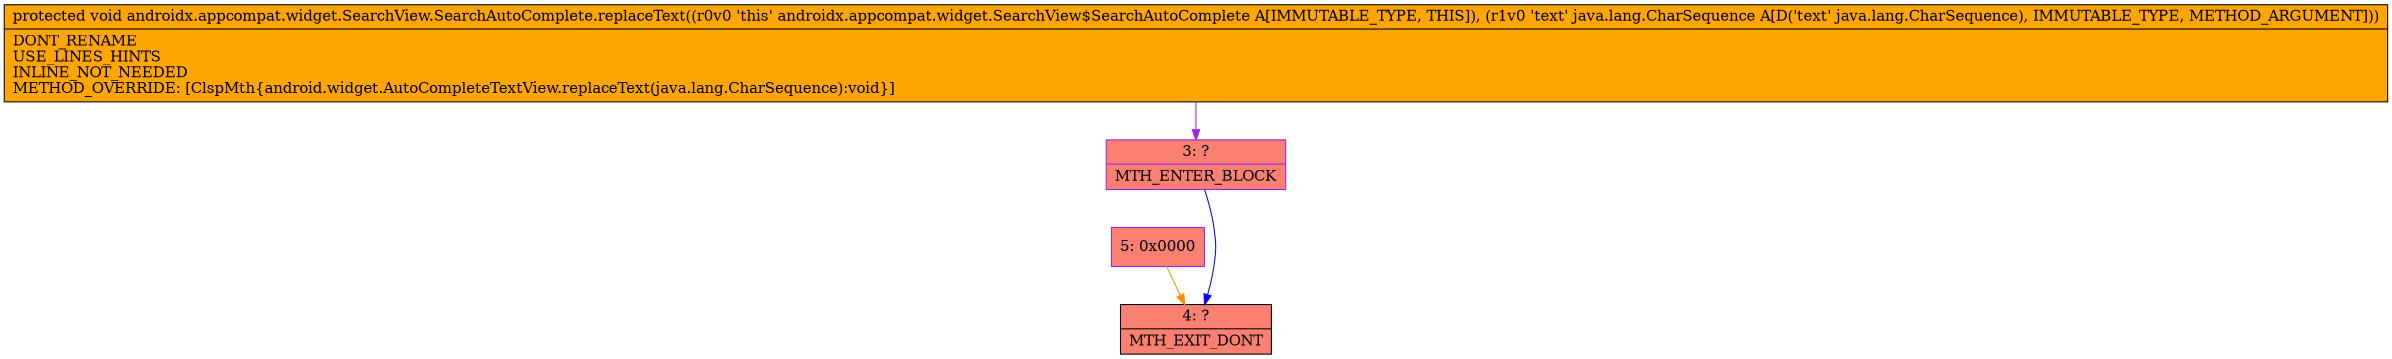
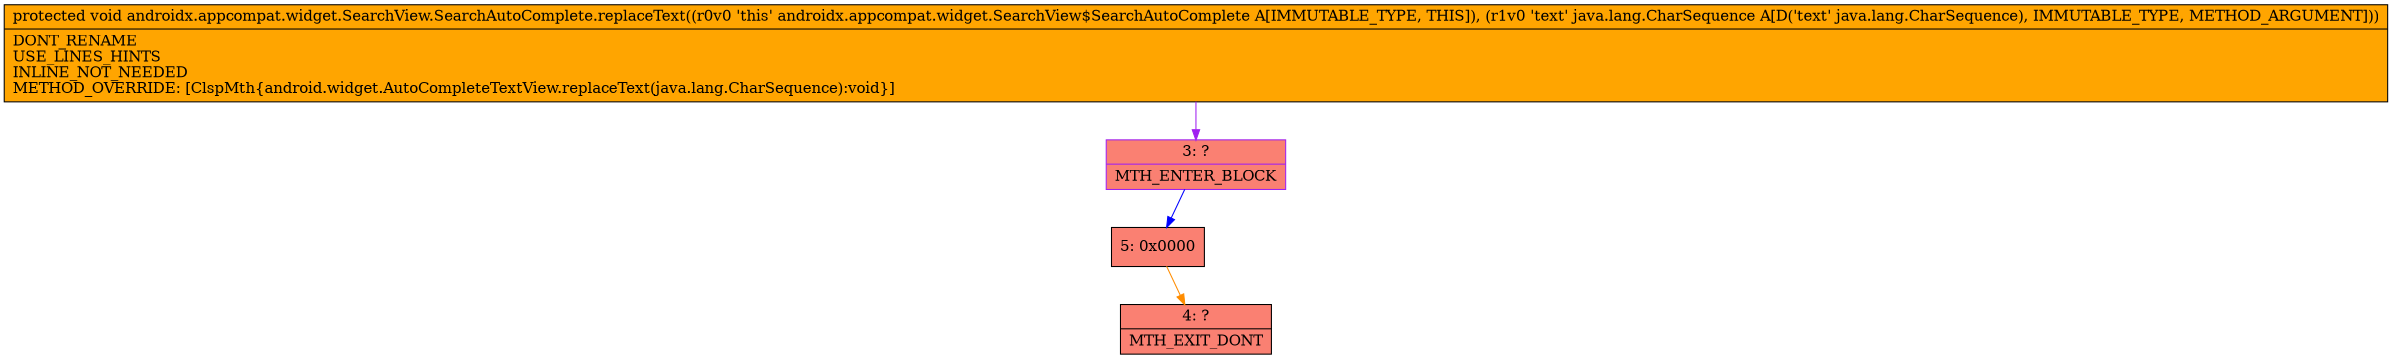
  digraph {
    node [color=purple fillcolor=salmon shape=record style=filled]
    n1 [label="{3\:\ ?|MTH_ENTER_BLOCK\l}"]
-   n2 [label="{5\:\ 0x0000}"]
+   n2 [color=black label="{5\:\ 0x0000}"]
    n3 [color=black label="{4\:\ ?|MTH_EXIT_DONT\l}"]
    n4 [color=black fillcolor=orange label="{protected void androidx.appcompat.widget.SearchView.SearchAutoComplete.replaceText((r0v0 'this' androidx.appcompat.widget.SearchView$SearchAutoComplete A[IMMUTABLE_TYPE, THIS]), (r1v0 'text' java.lang.CharSequence A[D('text' java.lang.CharSequence), IMMUTABLE_TYPE, METHOD_ARGUMENT]))  | DONT_RENAME\lUSE_LINES_HINTS\lINLINE_NOT_NEEDED\lMETHOD_OVERRIDE: [ClspMth\{android.widget.AutoCompleteTextView.replaceText(java.lang.CharSequence):void\}]\l}"]
    subgraph cluster_1 {
      label="R(0)"
    }
-   n1 -> n3 [color=blue]
+   n1 -> n2 [color=blue]
    n2 -> n3 [color=darkorange]
    n4 -> n1 [color=purple]
  }
